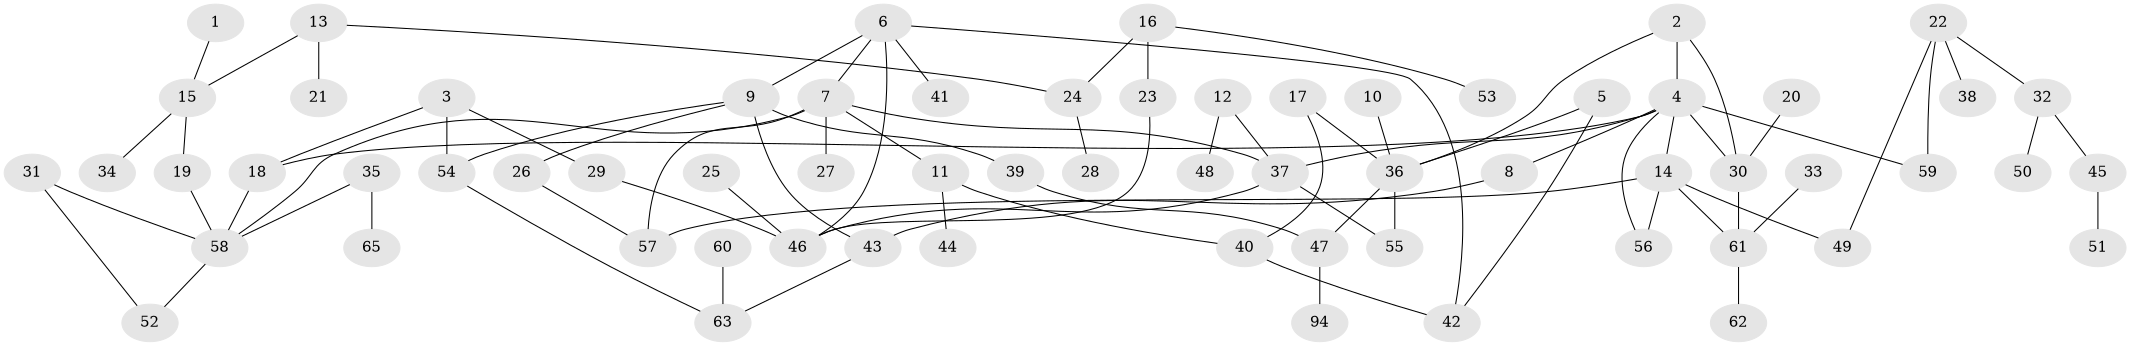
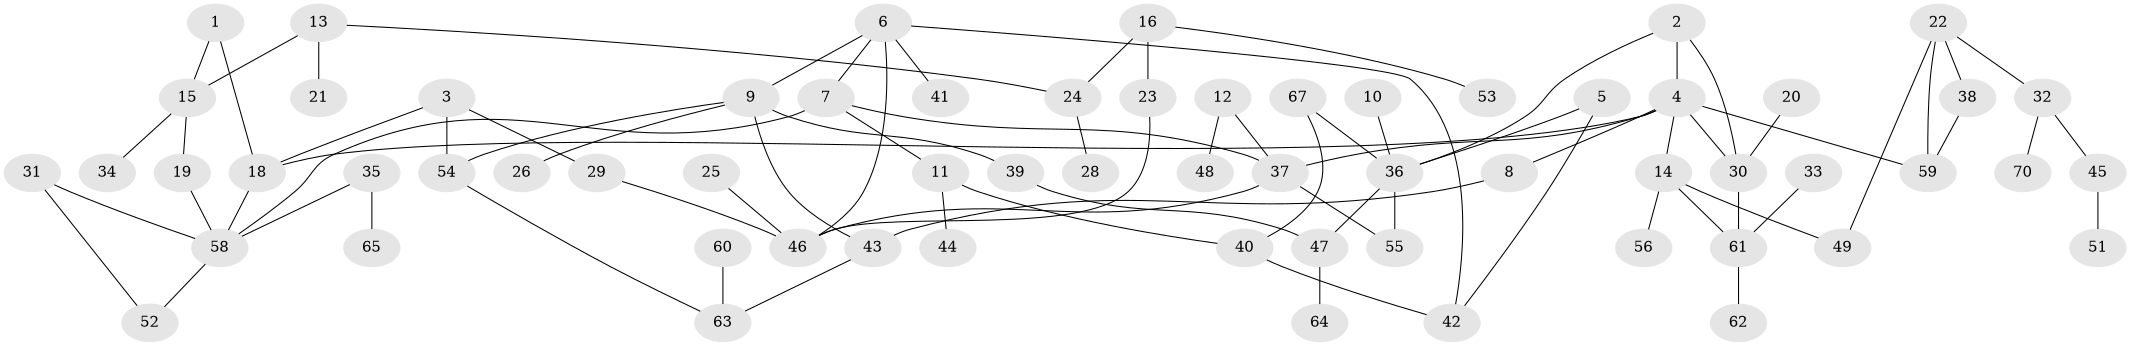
  graph {
    node [color=gray90 style=filled]
    edge [weight=1.0]
    1
    15
    18
    19
    34
    58
    2
    4
    30
    36
    8
    14
    37
    56
    59
    61
    47
    55
    3
    29
    54
    46
    63
    43
-   57
    49
    5
    42
    6
    7
    9
    41
    11
-   27
    26
    39
    40
    44
    52
    10
    12
    48
    13
    21
    24
    28
    62
    16
    23
    53
-   17
+   17 [label=67]
    20
    22
    32
    38
    45
-   50
+   50 [label=70]
    25
    31
    51
    33
    35
    65
-   64 [label=94]
+   64
    60
    1 -- 15
+   1 -- 18
    15 -- 19
    15 -- 34
    18 -- 58
    19 -- 58
    58 -- 52
    2 -- 4
    2 -- 30
    2 -- 36
    4 -- 18
    4 -- 30
    4 -- 8
    4 -- 14
    4 -- 37
-   4 -- 56
    4 -- 59
    30 -- 61
    36 -- 47
    36 -- 55
    8 -- 43
    14 -- 56
    14 -- 61
-   14 -- 57
    14 -- 49
    37 -- 55
    37 -- 46
    61 -- 62
    47 -- 64
    3 -- 18
    3 -- 29
    3 -- 54
    29 -- 46
    54 -- 63
    43 -- 63
    5 -- 36
    5 -- 42
    6 -- 46
    6 -- 42
    6 -- 7
    6 -- 9
    6 -- 41
    7 -- 58
    7 -- 37
-   7 -- 57
    7 -- 11
-   7 -- 27
    9 -- 54
    9 -- 43
    9 -- 26
    9 -- 39
    11 -- 40
    11 -- 44
-   26 -- 57
    39 -- 47
    40 -- 42
    10 -- 36
    12 -- 37
    12 -- 48
    13 -- 15
    13 -- 21
    13 -- 24
    24 -- 28
    16 -- 24
    16 -- 23
    16 -- 53
    23 -- 46
    17 -- 36
    17 -- 40
    20 -- 30
    22 -- 59
    22 -- 49
    22 -- 32
    22 -- 38
    32 -- 45
    32 -- 50
+   38 -- 59
    45 -- 51
    25 -- 46
    31 -- 58
    31 -- 52
    33 -- 61
    35 -- 58
    35 -- 65
    60 -- 63
  }
